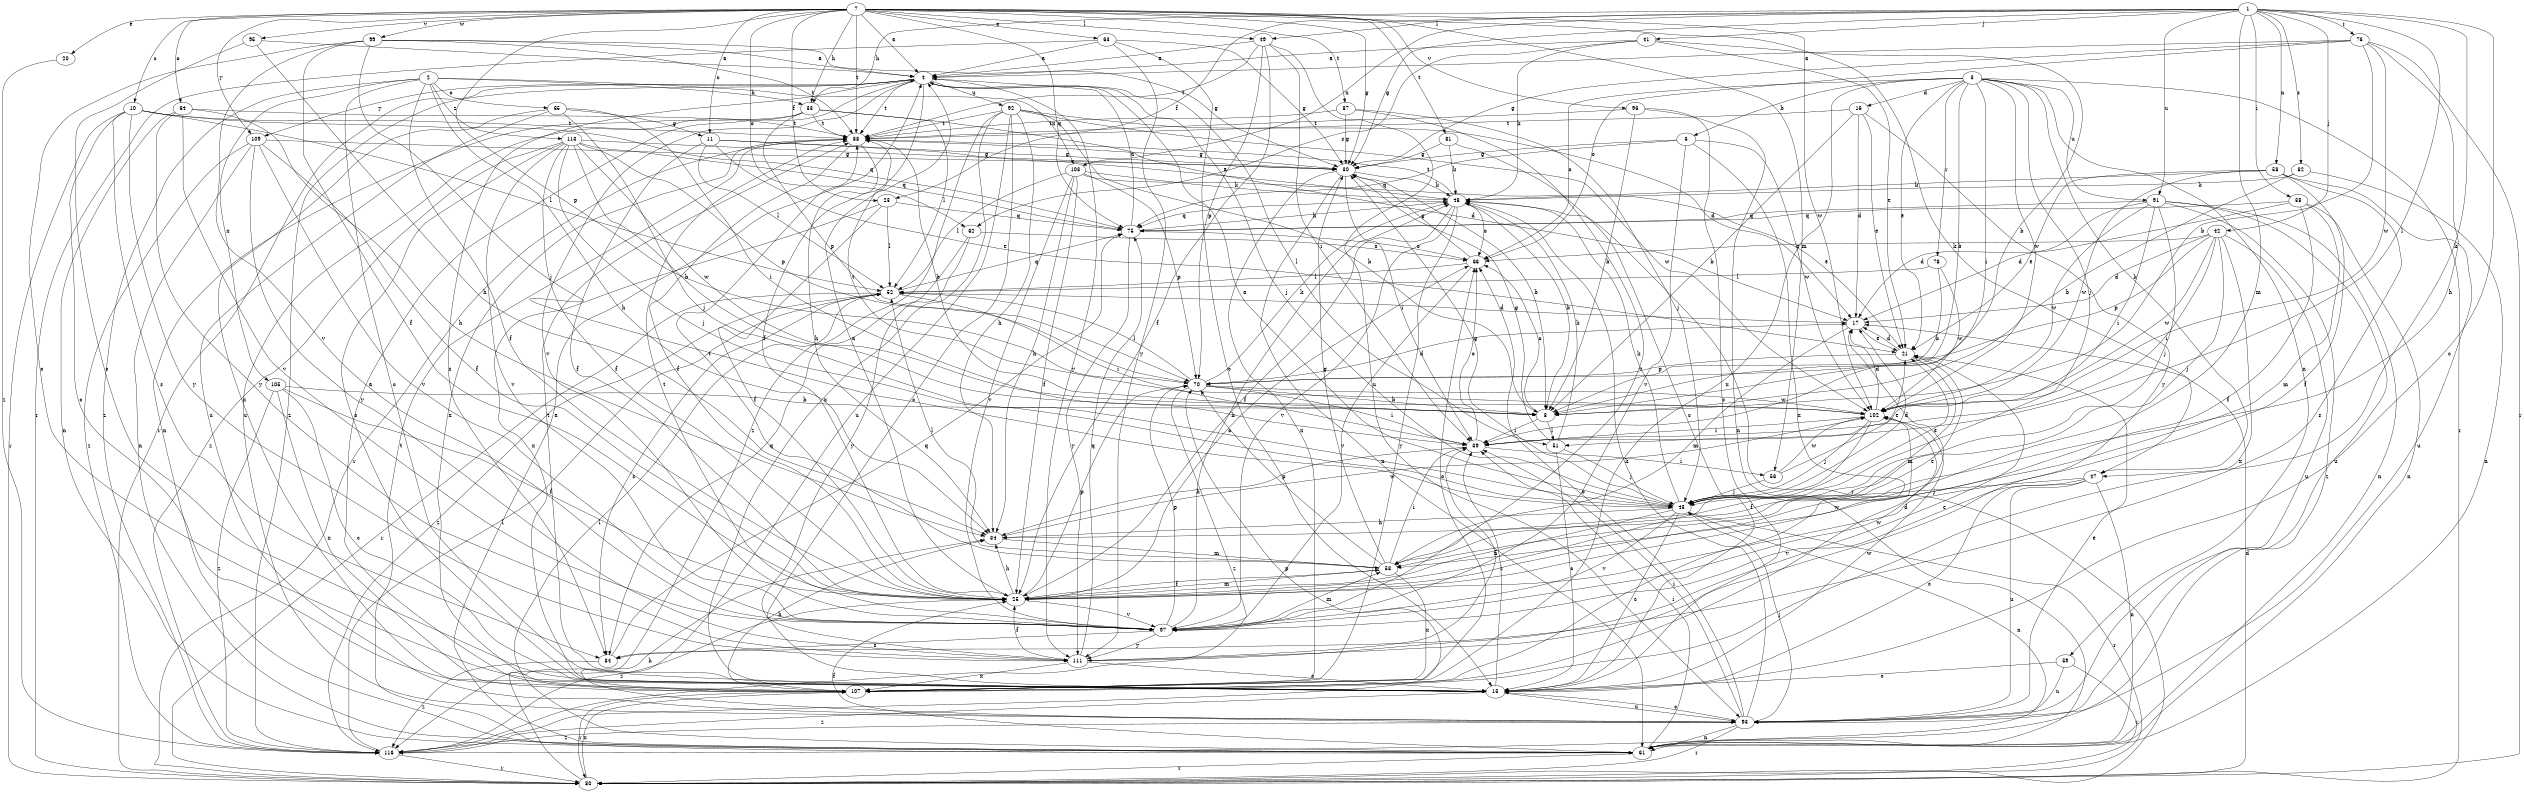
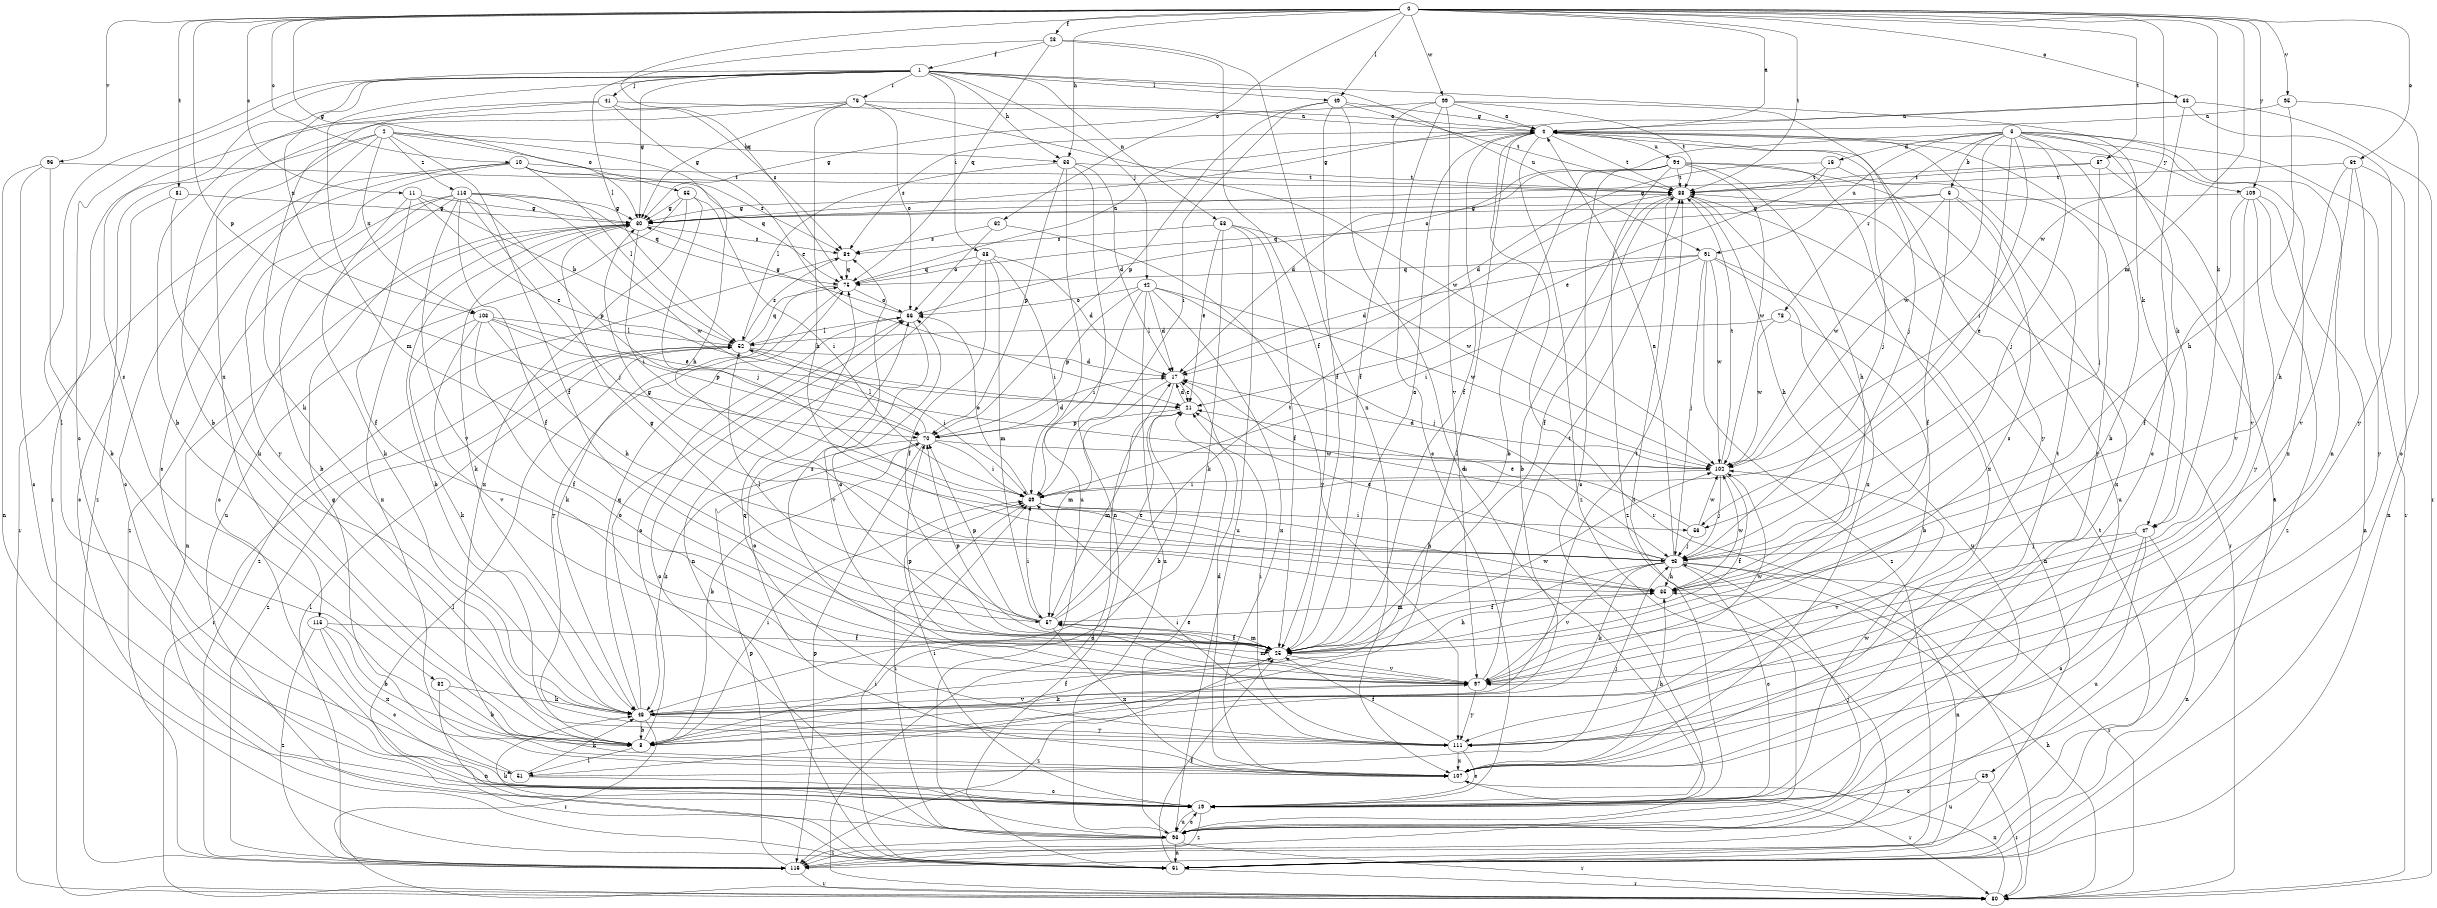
  strict digraph {
-   0 [label=7]
+   0
    4
    10
    11
-   20
    23
    30
    33
    47
    49
    56
    62
    63
    64
    70
    75
    n17 [label=81]
    87
    88
    95
    96
    99
    102
    109
    51
    25
    116
    43
    80
    84
-   92
+   92 [label=94]
    97
    111
-   13
+   13 [label=19]
    52
    21
    48
    107
    8
    39
    61
    93
    17
    66
-   34
+   34 [label=35]
    1
    38
    41
    42
-   57 [label=53]
+   57
    58
    76
    82
    91
    103
    2
    65
-   105
+   105 [label=115]
    113
    3
    6
    16
    59
    78
    0 -> 4 [label=a]
    0 -> 10 [label=c]
    0 -> 11 [label=c]
-   0 -> 20 [label=e]
    0 -> 23 [label=f]
    0 -> 30 [label=g]
    0 -> 33 [label=h]
    0 -> 47 [label=k]
    0 -> 49 [label=l]
    0 -> 56 [label=m]
    0 -> 62 [label=o]
    0 -> 63 [label=o]
    0 -> 64 [label=o]
    0 -> 70 [label=p]
    0 -> 75 [label=q]
    0 -> n17 [label=t]
    0 -> 87 [label=t]
    0 -> 88 [label=t]
    0 -> 95 [label=v]
    0 -> 96 [label=v]
    0 -> 99 [label=w]
    0 -> 102 [label=w]
    0 -> 109 [label=y]
    4 -> 88 [label=t]
    4 -> 109 [label=y]
    4 -> 51 [label=l]
    4 -> 25 [label=f]
    4 -> 116 [label=z]
    4 -> 43 [label=j]
    4 -> 80 [label=r]
    4 -> 84 [label=s]
    4 -> 92 [label=u]
-   4 -> 97 [label=v]
    4 -> 111 [label=y]
    10 -> 75 [label=q]
    10 -> 88 [label=t]
    10 -> 80 [label=r]
    10 -> 84 [label=s]
    10 -> 111 [label=y]
    10 -> 13 [label=c]
    10 -> 52 [label=l]
    11 -> 30 [label=g]
    11 -> 25 [label=f]
-   11 -> 52 [label=l]
+   11 -> 52 [label=b]
    11 -> 21 [label=e]
-   11 -> 48 [label=a]
-   20 -> 116 [label=z]
+   11 -> 48 [label=k]
    23 -> 75 [label=q]
    23 -> 25 [label=f]
    23 -> 52 [label=l]
    23 -> 107 [label=x]
+   30 -> 84 [label=s]
    30 -> 48 [label=k]
    30 -> 107 [label=x]
    30 -> 8 [label=b]
    30 -> 39 [label=i]
    30 -> 61 [label=n]
    33 -> 70 [label=p]
    33 -> 88 [label=t]
    33 -> 52 [label=l]
    33 -> 61 [label=n]
    33 -> 93 [label=u]
    33 -> 17 [label=d]
    47 -> 43 [label=j]
    47 -> 97 [label=v]
    47 -> 13 [label=c]
    47 -> 61 [label=n]
    47 -> 93 [label=u]
-   49 -> 4 [label=a]
+   49 -> 4 [label=g]
    49 -> 70 [label=p]
    49 -> 88 [label=t]
    49 -> 25 [label=f]
    49 -> 39 [label=i]
    49 -> 93 [label=u]
    56 -> 102 [label=w]
    56 -> 43 [label=j]
    56 -> 21 [label=e]
-   62 -> 84 [label=q]
+   62 -> 84 [label=s]
    62 -> 111 [label=y]
    62 -> 66 [label=o]
    63 -> 4 [label=a]
    63 -> 30 [label=g]
    63 -> 80 [label=r]
    63 -> 111 [label=y]
    63 -> 13 [label=c]
    64 -> 88 [label=t]
    64 -> 97 [label=v]
    64 -> 111 [label=y]
    64 -> 61 [label=n]
    64 -> 34 [label=h]
    70 -> 102 [label=w]
-   70 -> 116 [label=z]
+   70 -> 116 [label=p]
    70 -> 52 [label=l]
    70 -> 48 [label=k]
    70 -> 8 [label=b]
    70 -> 39 [label=i]
    70 -> 17 [label=d]
    75 -> 4 [label=a]
    75 -> 111 [label=y]
    75 -> 48 [label=k]
    75 -> 66 [label=o]
    n17 -> 30 [label=g]
    n17 -> 13 [label=c]
    n17 -> 48 [label=k]
    87 -> 30 [label=g]
    87 -> 88 [label=t]
    87 -> 43 [label=j]
    87 -> 97 [label=v]
    88 -> 30 [label=g]
    88 -> 25 [label=f]
-   88 -> 80 [label=r]
+   80 -> 88 [label=r]
    88 -> 107 [label=x]
    88 -> 8 [label=b]
    88 -> 34 [label=h]
    95 -> 4 [label=a]
    95 -> 13 [label=c]
    95 -> 34 [label=h]
    96 -> 88 [label=t]
    96 -> 13 [label=c]
    96 -> 8 [label=b]
    96 -> 61 [label=n]
    99 -> 4 [label=a]
    99 -> 30 [label=g]
    99 -> 88 [label=t]
    99 -> 25 [label=f]
    99 -> 43 [label=j]
    99 -> 97 [label=v]
    99 -> 13 [label=c]
    102 -> 88 [label=t]
    102 -> 25 [label=f]
    102 -> 43 [label=j]
    102 -> 39 [label=i]
    102 -> 17 [label=d]
    109 -> 30 [label=g]
    109 -> 25 [label=f]
    109 -> 116 [label=z]
    109 -> 97 [label=v]
    109 -> 111 [label=y]
    109 -> 61 [label=n]
    51 -> 30 [label=g]
    51 -> 43 [label=j]
    51 -> 13 [label=c]
    51 -> 48 [label=k]
    25 -> 4 [label=a]
    25 -> 70 [label=p]
    25 -> 102 [label=w]
    25 -> 116 [label=z]
    25 -> 97 [label=v]
    25 -> 66 [label=o]
    25 -> 34 [label=h]
    25 -> 57 [label=m]
    116 -> 70 [label=p]
    116 -> 80 [label=r]
    116 -> 52 [label=l]
    43 -> 4 [label=a]
    43 -> 30 [label=g]
    43 -> 25 [label=f]
    43 -> 80 [label=r]
    43 -> 97 [label=v]
    43 -> 13 [label=c]
    43 -> 21 [label=e]
    43 -> 48 [label=k]
    43 -> 61 [label=n]
    43 -> 17 [label=d]
    43 -> 34 [label=h]
    80 -> 107 [label=x]
    80 -> 17 [label=d]
    80 -> 34 [label=h]
    84 -> 75 [label=q]
    84 -> 116 [label=z]
    92 -> 88 [label=t]
    92 -> 102 [label=w]
    92 -> 116 [label=z]
    92 -> 13 [label=c]
    92 -> 107 [label=x]
    92 -> 8 [label=b]
    92 -> 93 [label=u]
    92 -> 17 [label=d]
    92 -> 34 [label=h]
    97 -> 70 [label=p]
    97 -> 88 [label=t]
    97 -> 102 [label=w]
    97 -> 84 [label=s]
    97 -> 111 [label=y]
    97 -> 48 [label=k]
    97 -> 57 [label=m]
    111 -> 75 [label=q]
    111 -> 25 [label=f]
    111 -> 13 [label=c]
-   111 -> 21 [label=e]
+   111 -> 21 [label=i]
    111 -> 107 [label=x]
    111 -> 39 [label=i]
    13 -> 88 [label=t]
    13 -> 102 [label=w]
    13 -> 116 [label=z]
    13 -> 39 [label=i]
    13 -> 93 [label=u]
    52 -> 75 [label=q]
    52 -> 116 [label=z]
    52 -> 80 [label=r]
    52 -> 84 [label=s]
    52 -> 39 [label=i]
    52 -> 17 [label=d]
    21 -> 70 [label=p]
    21 -> 17 [label=d]
    21 -> 57 [label=m]
    48 -> 75 [label=q]
    48 -> 88 [label=t]
    48 -> 25 [label=f]
    48 -> 80 [label=r]
    48 -> 97 [label=v]
-   48 -> 107 [label=y]
+   48 -> 111 [label=y]
    48 -> 8 [label=b]
    48 -> 66 [label=o]
-   107 -> 4 [label=a]
+   107 -> 4 [label=t]
    107 -> 80 [label=r]
    107 -> 17 [label=d]
    107 -> 66 [label=o]
    107 -> 34 [label=h]
    8 -> 51 [label=l]
    8 -> 39 [label=i]
    8 -> 66 [label=o]
    39 -> 56 [label=i]
    39 -> 66 [label=o]
    39 -> 34 [label=h]
    61 -> 4 [label=a]
    61 -> 88 [label=t]
    61 -> 25 [label=f]
    61 -> 80 [label=r]
    61 -> 52 [label=l]
    61 -> 39 [label=i]
    93 -> 116 [label=z]
    93 -> 43 [label=j]
    93 -> 80 [label=r]
    93 -> 13 [label=c]
    93 -> 21 [label=e]
    93 -> 48 [label=k]
    93 -> 39 [label=i]
    93 -> 61 [label=n]
    93 -> 66 [label=o]
    17 -> 21 [label=e]
    17 -> 57 [label=m]
    66 -> 30 [label=g]
    66 -> 97 [label=v]
    66 -> 52 [label=l]
    34 -> 102 [label=w]
    34 -> 57 [label=m]
-   1 -> 23 [label=f]
+   23 -> 1 [label=f]
    1 -> 30 [label=g]
    1 -> 33 [label=h]
    1 -> 47 [label=k]
    1 -> 49 [label=l]
    1 -> 51 [label=l]
    1 -> 13 [label=c]
    1 -> 38 [label=i]
    1 -> 41 [label=j]
    1 -> 42 [label=j]
    1 -> 57 [label=m]
    1 -> 58 [label=n]
    1 -> 76 [label=r]
    1 -> 82 [label=s]
    1 -> 91 [label=u]
    1 -> 103 [label=x]
    38 -> 75 [label=q]
    38 -> 25 [label=f]
+   38 -> 39 [label=i]
    38 -> 61 [label=n]
    38 -> 17 [label=d]
    38 -> 57 [label=m]
    41 -> 4 [label=a]
-   41 -> 62 [label=s]
+   41 -> 84 [label=s]
    41 -> 21 [label=e]
    41 -> 48 [label=k]
    41 -> 8 [label=b]
    42 -> 70 [label=p]
    42 -> 102 [label=w]
    42 -> 43 [label=j]
    42 -> 107 [label=x]
    42 -> 39 [label=i]
    42 -> 93 [label=u]
    42 -> 17 [label=d]
    42 -> 66 [label=o]
    57 -> 30 [label=g]
    57 -> 70 [label=p]
    57 -> 88 [label=t]
    57 -> 25 [label=f]
    57 -> 52 [label=l]
    57 -> 21 [label=e]
    57 -> 107 [label=x]
    57 -> 39 [label=i]
    58 -> 102 [label=w]
    58 -> 25 [label=f]
    58 -> 84 [label=s]
    58 -> 21 [label=e]
    58 -> 48 [label=k]
    58 -> 93 [label=u]
    76 -> 4 [label=a]
    76 -> 30 [label=g]
    76 -> 102 [label=w]
    76 -> 80 [label=r]
    76 -> 8 [label=b]
    76 -> 66 [label=o]
    76 -> 34 [label=h]
    82 -> 48 [label=k]
    82 -> 8 [label=b]
    82 -> 61 [label=n]
    91 -> 75 [label=q]
    91 -> 102 [label=w]
    91 -> 116 [label=z]
    91 -> 43 [label=j]
    91 -> 39 [label=i]
    91 -> 61 [label=n]
    91 -> 93 [label=u]
    91 -> 17 [label=d]
    103 -> 70 [label=p]
    103 -> 25 [label=f]
    103 -> 97 [label=v]
    103 -> 52 [label=l]
    103 -> 21 [label=e]
    103 -> 48 [label=k]
    103 -> 34 [label=h]
    2 -> 33 [label=h]
    2 -> 25 [label=f]
    2 -> 116 [label=z]
    2 -> 13 [label=c]
    2 -> 34 [label=h]
    2 -> 103 [label=x]
    2 -> 65 [label=o]
    2 -> 105 [label=x]
    2 -> 113 [label=z]
-   65 -> 11 [label=g]
+   65 -> 30 [label=g]
    65 -> 43 [label=j]
    65 -> 107 [label=x]
    65 -> 39 [label=i]
    65 -> 93 [label=u]
    105 -> 25 [label=f]
    105 -> 116 [label=z]
    105 -> 13 [label=c]
    105 -> 107 [label=x]
    105 -> 8 [label=b]
    113 -> 30 [label=g]
    113 -> 70 [label=p]
    113 -> 75 [label=q]
    113 -> 102 [label=w]
    113 -> 25 [label=f]
    113 -> 116 [label=z]
    113 -> 43 [label=j]
    113 -> 97 [label=v]
    113 -> 13 [label=c]
    113 -> 8 [label=b]
    3 -> 47 [label=k]
    3 -> 102 [label=w]
    3 -> 43 [label=j]
    3 -> 80 [label=r]
-   3 -> 21 [label=e]
+   3 -> 56 [label=e]
    3 -> 107 [label=x]
    3 -> 8 [label=b]
    3 -> 39 [label=i]
    3 -> 66 [label=o]
    3 -> 91 [label=u]
    3 -> 6 [label=b]
    3 -> 16 [label=d]
    3 -> 59 [label=n]
    3 -> 78 [label=r]
    6 -> 30 [label=g]
    6 -> 75 [label=q]
    6 -> 102 [label=w]
-   6 -> 97 [label=v]
+   6 -> 25 [label=f]
+   6 -> 97 [label=s]
    6 -> 107 [label=x]
    16 -> 88 [label=t]
    16 -> 111 [label=y]
    16 -> 21 [label=e]
-   16 -> 8 [label=b]
+   17 -> 8 [label=b]
    16 -> 17 [label=d]
    59 -> 80 [label=r]
    59 -> 13 [label=c]
    59 -> 93 [label=u]
    78 -> 102 [label=w]
    78 -> 52 [label=l]
    78 -> 8 [label=b]
  }
